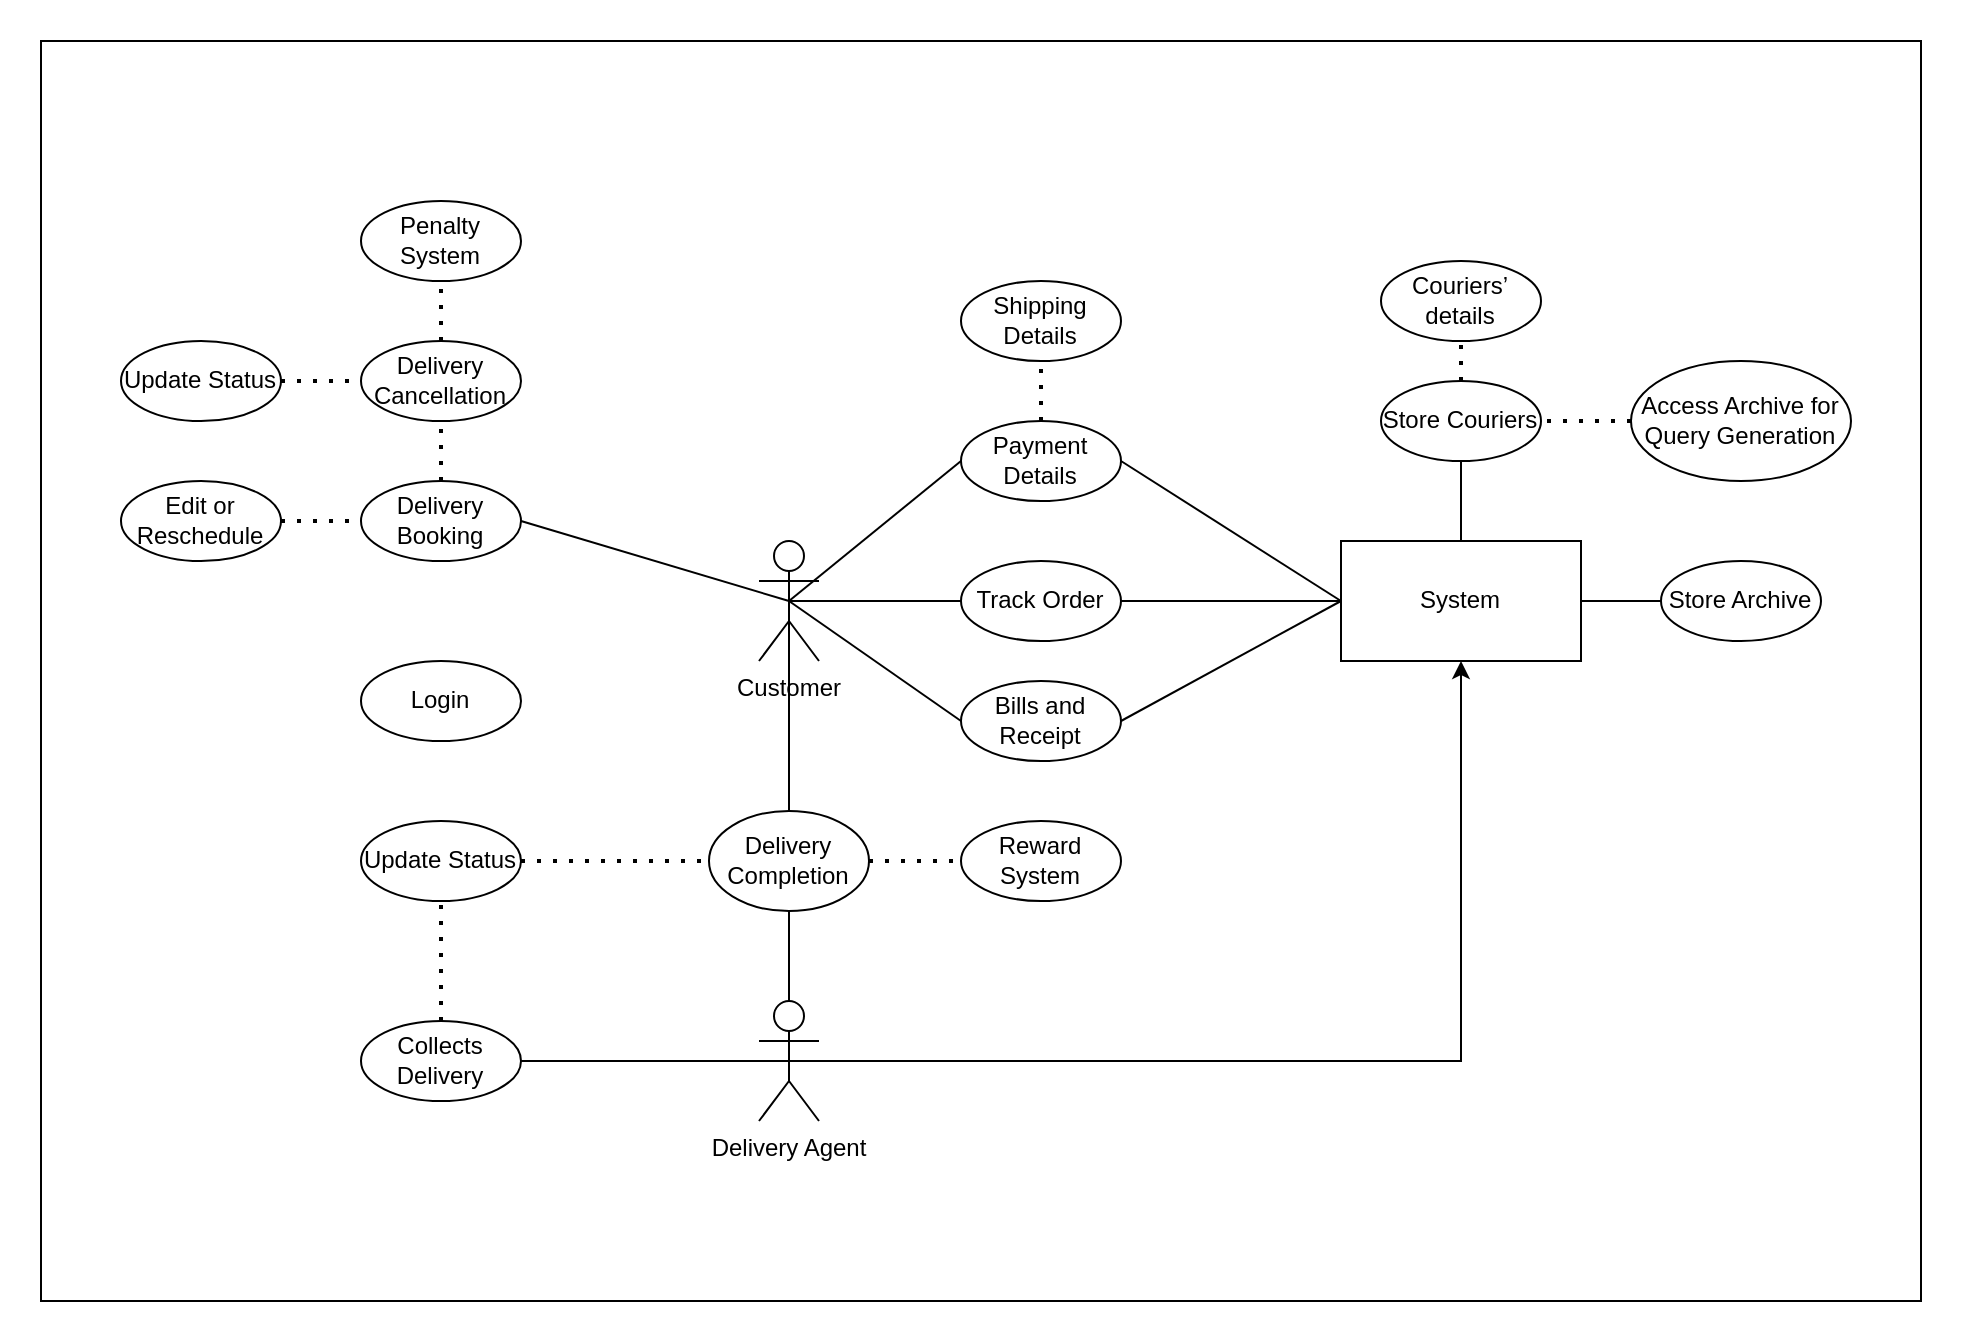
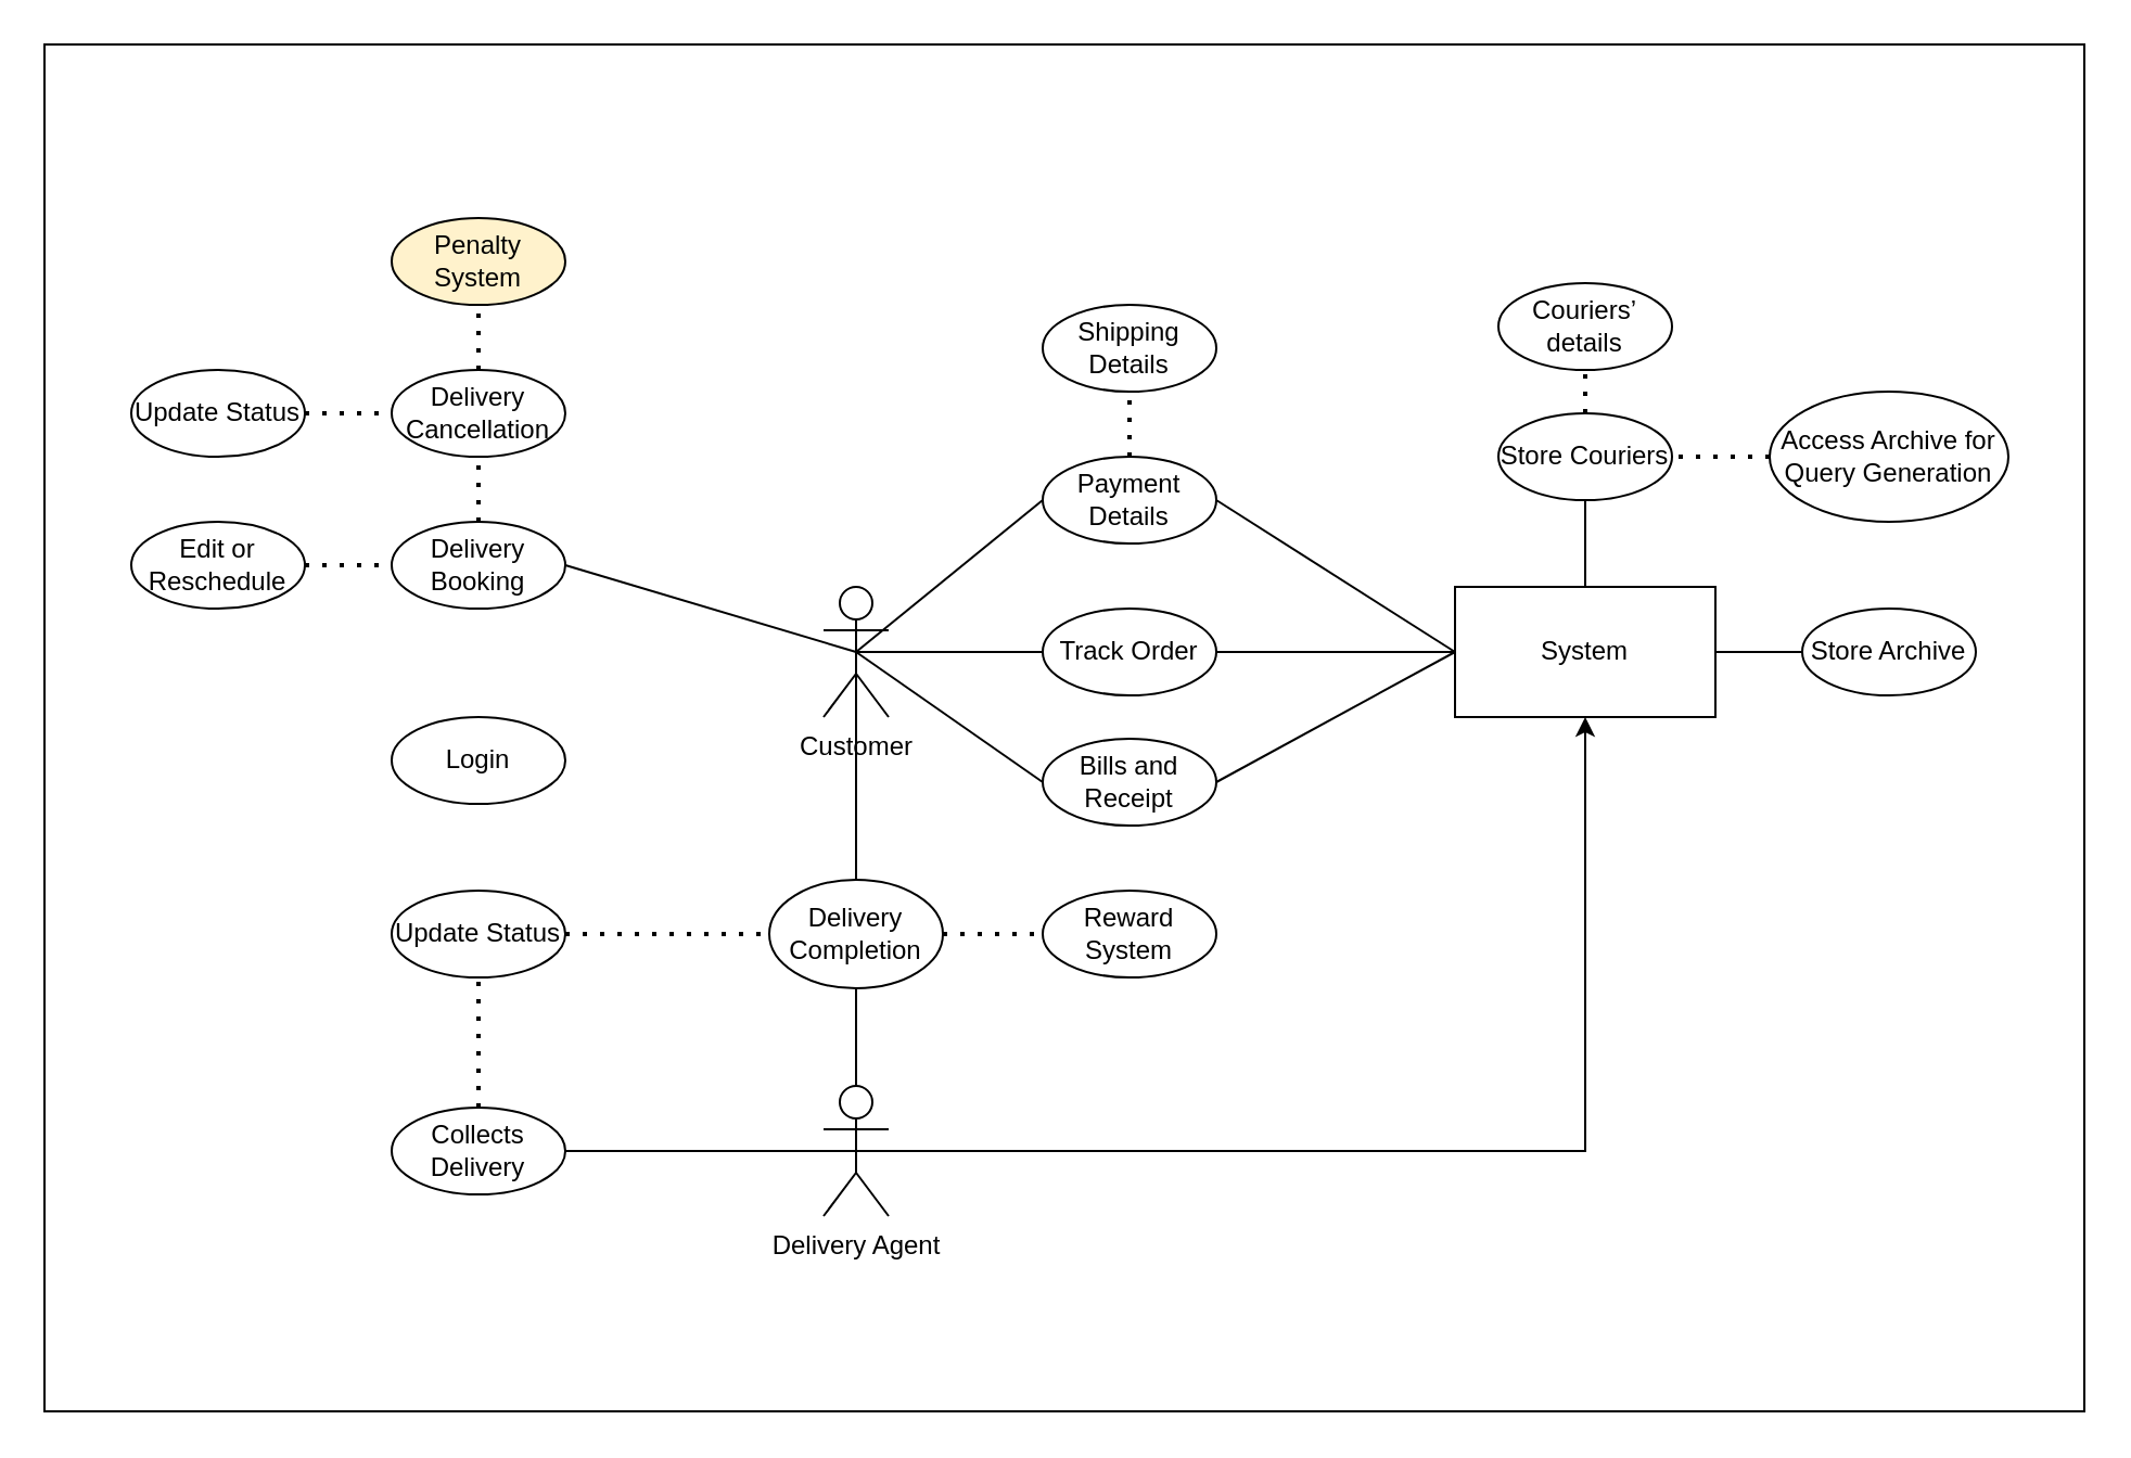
  <mxCell id="0" />
  <mxCell id="1" parent="0" />
  <mxCell id="2" value="" style="rounded=0;whiteSpace=wrap;html=1;" vertex="1" parent="1"><mxGeometry x="20" y="20" width="940" height="630" as="geometry" /></mxCell>
  <mxCell id="3" value="Customer" style="shape=umlActor;verticalLabelPosition=bottom;verticalAlign=top;html=1;outlineConnect=0;" vertex="1" parent="1"><mxGeometry x="379" y="270" width="30" height="60" as="geometry" /></mxCell>
  <mxCell id="4" style="edgeStyle=orthogonalEdgeStyle;rounded=0;orthogonalLoop=1;jettySize=auto;html=1;exitX=0.5;exitY=0.5;exitDx=0;exitDy=0;exitPerimeter=0;entryX=0.5;entryY=1;entryDx=0;entryDy=0;" edge="1" parent="1" source="5" target="6"><mxGeometry relative="1" as="geometry" /></mxCell>
  <mxCell id="5" value="Delivery Agent" style="shape=umlActor;verticalLabelPosition=bottom;verticalAlign=top;html=1;outlineConnect=0;" vertex="1" parent="1"><mxGeometry x="379" y="500" width="30" height="60" as="geometry" /></mxCell>
  <mxCell id="6" value="System" style="rounded=0;whiteSpace=wrap;html=1;" vertex="1" parent="1"><mxGeometry x="670" y="270" width="120" height="60" as="geometry" /></mxCell>
  <mxCell id="7" value="Login" style="ellipse;whiteSpace=wrap;html=1;" vertex="1" parent="1"><mxGeometry x="180" y="330" width="80" height="40" as="geometry" /></mxCell>
  <mxCell id="8" value="Delivery Booking" style="ellipse;whiteSpace=wrap;html=1;" vertex="1" parent="1"><mxGeometry x="180" y="240" width="80" height="40" as="geometry" /></mxCell>
  <mxCell id="9" value="Payment Details" style="ellipse;whiteSpace=wrap;html=1;" vertex="1" parent="1"><mxGeometry x="480" y="210" width="80" height="40" as="geometry" /></mxCell>
  <mxCell id="10" value="Track Order" style="ellipse;whiteSpace=wrap;html=1;" vertex="1" parent="1"><mxGeometry x="480" y="280" width="80" height="40" as="geometry" /></mxCell>
  <mxCell id="11" value="Delivery Completion" style="ellipse;whiteSpace=wrap;html=1;" vertex="1" parent="1"><mxGeometry x="354" y="405" width="80" height="50" as="geometry" /></mxCell>
  <mxCell id="12" value="Collects Delivery" style="ellipse;whiteSpace=wrap;html=1;" vertex="1" parent="1"><mxGeometry x="180" y="510" width="80" height="40" as="geometry" /></mxCell>
  <mxCell id="13" value="Bills and Receipt" style="ellipse;whiteSpace=wrap;html=1;" vertex="1" parent="1"><mxGeometry x="480" y="340" width="80" height="40" as="geometry" /></mxCell>
  <mxCell id="14" value="Store Couriers" style="ellipse;whiteSpace=wrap;html=1;" vertex="1" parent="1"><mxGeometry x="690" y="190" width="80" height="40" as="geometry" /></mxCell>
  <mxCell id="15" value="" style="endArrow=none;html=1;rounded=0;entryX=0.5;entryY=0.5;entryDx=0;entryDy=0;entryPerimeter=0;exitX=1;exitY=0.5;exitDx=0;exitDy=0;" edge="1" parent="1" source="8" target="3"><mxGeometry width="50" height="50" relative="1" as="geometry"><mxPoint x="300" y="360" as="sourcePoint" /><mxPoint x="350" y="310" as="targetPoint" /></mxGeometry></mxCell>
  <mxCell id="16" value="" style="endArrow=none;html=1;rounded=0;entryX=0.5;entryY=0.5;entryDx=0;entryDy=0;entryPerimeter=0;exitX=0;exitY=0.5;exitDx=0;exitDy=0;" edge="1" parent="1" source="9" target="3"><mxGeometry width="50" height="50" relative="1" as="geometry"><mxPoint x="390" y="520" as="sourcePoint" /><mxPoint x="440" y="470" as="targetPoint" /></mxGeometry></mxCell>
  <mxCell id="17" value="" style="endArrow=none;html=1;rounded=0;exitX=0;exitY=0.5;exitDx=0;exitDy=0;entryX=0.5;entryY=0.5;entryDx=0;entryDy=0;entryPerimeter=0;" edge="1" parent="1" source="10" target="3"><mxGeometry width="50" height="50" relative="1" as="geometry"><mxPoint x="390" y="520" as="sourcePoint" /><mxPoint x="440" y="470" as="targetPoint" /></mxGeometry></mxCell>
  <mxCell id="18" value="" style="endArrow=none;html=1;rounded=0;entryX=0;entryY=0.5;entryDx=0;entryDy=0;exitX=0.5;exitY=0.5;exitDx=0;exitDy=0;exitPerimeter=0;" edge="1" parent="1" source="3" target="13"><mxGeometry width="50" height="50" relative="1" as="geometry"><mxPoint x="390" y="520" as="sourcePoint" /><mxPoint x="440" y="470" as="targetPoint" /></mxGeometry></mxCell>
  <mxCell id="19" value="" style="endArrow=none;html=1;rounded=0;entryX=0;entryY=0.5;entryDx=0;entryDy=0;exitX=1;exitY=0.5;exitDx=0;exitDy=0;" edge="1" parent="1" source="9" target="6"><mxGeometry width="50" height="50" relative="1" as="geometry"><mxPoint x="390" y="520" as="sourcePoint" /><mxPoint x="440" y="470" as="targetPoint" /></mxGeometry></mxCell>
  <mxCell id="20" value="" style="endArrow=none;html=1;rounded=0;exitX=1;exitY=0.5;exitDx=0;exitDy=0;" edge="1" parent="1" source="10"><mxGeometry width="50" height="50" relative="1" as="geometry"><mxPoint x="390" y="520" as="sourcePoint" /><mxPoint x="670" y="300" as="targetPoint" /></mxGeometry></mxCell>
  <mxCell id="21" value="" style="endArrow=none;html=1;rounded=0;entryX=0.5;entryY=0;entryDx=0;entryDy=0;exitX=0.5;exitY=1;exitDx=0;exitDy=0;" edge="1" parent="1" source="14" target="6"><mxGeometry width="50" height="50" relative="1" as="geometry"><mxPoint x="390" y="520" as="sourcePoint" /><mxPoint x="440" y="470" as="targetPoint" /></mxGeometry></mxCell>
  <mxCell id="22" value="" style="endArrow=none;html=1;rounded=0;entryX=0.5;entryY=0;entryDx=0;entryDy=0;entryPerimeter=0;exitX=0.5;exitY=1;exitDx=0;exitDy=0;" edge="1" parent="1" source="11" target="5"><mxGeometry width="50" height="50" relative="1" as="geometry"><mxPoint x="390" y="520" as="sourcePoint" /><mxPoint x="440" y="470" as="targetPoint" /></mxGeometry></mxCell>
  <mxCell id="23" value="" style="endArrow=none;html=1;rounded=0;entryX=1;entryY=0.5;entryDx=0;entryDy=0;exitX=0.5;exitY=0.5;exitDx=0;exitDy=0;exitPerimeter=0;" edge="1" parent="1" source="5" target="12"><mxGeometry width="50" height="50" relative="1" as="geometry"><mxPoint x="390" y="520" as="sourcePoint" /><mxPoint x="440" y="470" as="targetPoint" /></mxGeometry></mxCell>
  <mxCell id="24" value="" style="endArrow=none;html=1;rounded=0;entryX=0.5;entryY=0.5;entryDx=0;entryDy=0;entryPerimeter=0;exitX=0.5;exitY=0;exitDx=0;exitDy=0;" edge="1" parent="1" source="11" target="3"><mxGeometry width="50" height="50" relative="1" as="geometry"><mxPoint x="394" y="400" as="sourcePoint" /><mxPoint x="440" y="390" as="targetPoint" /></mxGeometry></mxCell>
  <mxCell id="25" value="Delivery Cancellation" style="ellipse;whiteSpace=wrap;html=1;" vertex="1" parent="1"><mxGeometry x="180" y="170" width="80" height="40" as="geometry" /></mxCell>
  <mxCell id="26" value="" style="endArrow=none;dashed=1;html=1;dashPattern=1 3;strokeWidth=2;rounded=0;entryX=0.5;entryY=1;entryDx=0;entryDy=0;exitX=0.5;exitY=0;exitDx=0;exitDy=0;" edge="1" parent="1" source="8" target="25"><mxGeometry width="50" height="50" relative="1" as="geometry"><mxPoint x="390" y="440" as="sourcePoint" /><mxPoint x="440" y="390" as="targetPoint" /></mxGeometry></mxCell>
  <mxCell id="27" value="Couriers’ details" style="ellipse;whiteSpace=wrap;html=1;" vertex="1" parent="1"><mxGeometry x="690" y="130" width="80" height="40" as="geometry" /></mxCell>
  <mxCell id="28" value="" style="endArrow=none;dashed=1;html=1;dashPattern=1 3;strokeWidth=2;rounded=0;entryX=0.5;entryY=1;entryDx=0;entryDy=0;" edge="1" parent="1" source="14" target="27"><mxGeometry width="50" height="50" relative="1" as="geometry"><mxPoint x="390" y="430" as="sourcePoint" /><mxPoint x="440" y="380" as="targetPoint" /></mxGeometry></mxCell>
  <mxCell id="29" value="Shipping Details" style="ellipse;whiteSpace=wrap;html=1;" vertex="1" parent="1"><mxGeometry x="480" y="140" width="80" height="40" as="geometry" /></mxCell>
  <mxCell id="30" value="" style="endArrow=none;dashed=1;html=1;dashPattern=1 3;strokeWidth=2;rounded=0;entryX=0.5;entryY=1;entryDx=0;entryDy=0;exitX=0.5;exitY=0;exitDx=0;exitDy=0;" edge="1" parent="1" source="9" target="29"><mxGeometry width="50" height="50" relative="1" as="geometry"><mxPoint x="390" y="430" as="sourcePoint" /><mxPoint x="440" y="380" as="targetPoint" /></mxGeometry></mxCell>
  <mxCell id="31" value="Edit or Reschedule" style="ellipse;whiteSpace=wrap;html=1;" vertex="1" parent="1"><mxGeometry x="60" y="240" width="80" height="40" as="geometry" /></mxCell>
  <mxCell id="32" value="" style="endArrow=none;dashed=1;html=1;dashPattern=1 3;strokeWidth=2;rounded=0;entryX=0;entryY=0.5;entryDx=0;entryDy=0;exitX=1;exitY=0.5;exitDx=0;exitDy=0;" edge="1" parent="1" source="31" target="8"><mxGeometry width="50" height="50" relative="1" as="geometry"><mxPoint x="390" y="430" as="sourcePoint" /><mxPoint x="440" y="380" as="targetPoint" /></mxGeometry></mxCell>
  <mxCell id="33" value="" style="endArrow=none;html=1;rounded=0;entryX=0;entryY=0.5;entryDx=0;entryDy=0;exitX=1;exitY=0.5;exitDx=0;exitDy=0;" edge="1" parent="1" source="13" target="6"><mxGeometry width="50" height="50" relative="1" as="geometry"><mxPoint x="430" y="470" as="sourcePoint" /><mxPoint x="480" y="420" as="targetPoint" /></mxGeometry></mxCell>
  <mxCell id="34" value="Store Archive" style="ellipse;whiteSpace=wrap;html=1;" vertex="1" parent="1"><mxGeometry x="830" y="280" width="80" height="40" as="geometry" /></mxCell>
  <mxCell id="35" value="" style="endArrow=none;html=1;rounded=0;entryX=1;entryY=0.5;entryDx=0;entryDy=0;exitX=0;exitY=0.5;exitDx=0;exitDy=0;" edge="1" parent="1" source="34" target="6"><mxGeometry width="50" height="50" relative="1" as="geometry"><mxPoint x="460" y="380" as="sourcePoint" /><mxPoint x="510" y="330" as="targetPoint" /></mxGeometry></mxCell>
  <mxCell id="36" value="Access Archive for Query Generation" style="ellipse;whiteSpace=wrap;html=1;" vertex="1" parent="1"><mxGeometry x="815" y="180" width="110" height="60" as="geometry" /></mxCell>
  <mxCell id="37" value="" style="endArrow=none;dashed=1;html=1;dashPattern=1 3;strokeWidth=2;rounded=0;entryX=1;entryY=0.5;entryDx=0;entryDy=0;exitX=0;exitY=0.5;exitDx=0;exitDy=0;" edge="1" parent="1" source="36" target="14"><mxGeometry width="50" height="50" relative="1" as="geometry"><mxPoint x="460" y="360" as="sourcePoint" /><mxPoint x="510" y="310" as="targetPoint" /></mxGeometry></mxCell>
  <mxCell id="38" value="Update Status" style="ellipse;whiteSpace=wrap;html=1;" vertex="1" parent="1"><mxGeometry x="180" y="410" width="80" height="40" as="geometry" /></mxCell>
  <mxCell id="39" value="" style="endArrow=none;dashed=1;html=1;dashPattern=1 3;strokeWidth=2;rounded=0;entryX=0;entryY=0.5;entryDx=0;entryDy=0;exitX=1;exitY=0.5;exitDx=0;exitDy=0;" edge="1" parent="1" source="38" target="11"><mxGeometry width="50" height="50" relative="1" as="geometry"><mxPoint x="460" y="440" as="sourcePoint" /><mxPoint x="510" y="390" as="targetPoint" /></mxGeometry></mxCell>
  <mxCell id="40" value="" style="endArrow=none;dashed=1;html=1;dashPattern=1 3;strokeWidth=2;rounded=0;exitX=0.5;exitY=0;exitDx=0;exitDy=0;entryX=0.5;entryY=1;entryDx=0;entryDy=0;" edge="1" parent="1" source="12" target="38"><mxGeometry width="50" height="50" relative="1" as="geometry"><mxPoint x="460" y="440" as="sourcePoint" /><mxPoint x="510" y="390" as="targetPoint" /></mxGeometry></mxCell>
  <mxCell id="41" value="Reward System" style="ellipse;whiteSpace=wrap;html=1;" vertex="1" parent="1"><mxGeometry x="480" y="410" width="80" height="40" as="geometry" /></mxCell>
  <mxCell id="42" value="" style="endArrow=none;dashed=1;html=1;dashPattern=1 3;strokeWidth=2;rounded=0;exitX=1;exitY=0.5;exitDx=0;exitDy=0;entryX=0;entryY=0.5;entryDx=0;entryDy=0;" edge="1" parent="1" source="11" target="41"><mxGeometry width="50" height="50" relative="1" as="geometry"><mxPoint x="460" y="440" as="sourcePoint" /><mxPoint x="510" y="390" as="targetPoint" /></mxGeometry></mxCell>
- <mxCell id="43" value="Penalty System" style="ellipse;whiteSpace=wrap;html=1;" vertex="1" parent="1"><mxGeometry x="180" y="100" width="80" height="40" as="geometry" /></mxCell>
+ <mxCell id="43" value="Penalty System" style="ellipse;whiteSpace=wrap;html=1;fillColor=#fff2cc;" vertex="1" parent="1"><mxGeometry x="180" y="100" width="80" height="40" as="geometry" /></mxCell>
  <mxCell id="44" value="" style="endArrow=none;dashed=1;html=1;dashPattern=1 3;strokeWidth=2;rounded=0;entryX=0.5;entryY=1;entryDx=0;entryDy=0;exitX=0.5;exitY=0;exitDx=0;exitDy=0;" edge="1" parent="1" source="25" target="43"><mxGeometry width="50" height="50" relative="1" as="geometry"><mxPoint x="460" y="440" as="sourcePoint" /><mxPoint x="510" y="390" as="targetPoint" /></mxGeometry></mxCell>
  <mxCell id="45" value="Update Status" style="ellipse;whiteSpace=wrap;html=1;" vertex="1" parent="1"><mxGeometry x="60" y="170" width="80" height="40" as="geometry" /></mxCell>
  <mxCell id="46" value="" style="endArrow=none;dashed=1;html=1;dashPattern=1 3;strokeWidth=2;rounded=0;exitX=1;exitY=0.5;exitDx=0;exitDy=0;entryX=0;entryY=0.5;entryDx=0;entryDy=0;" edge="1" parent="1" source="45" target="25"><mxGeometry width="50" height="50" relative="1" as="geometry"><mxPoint x="380" y="350" as="sourcePoint" /><mxPoint x="430" y="300" as="targetPoint" /></mxGeometry></mxCell>
